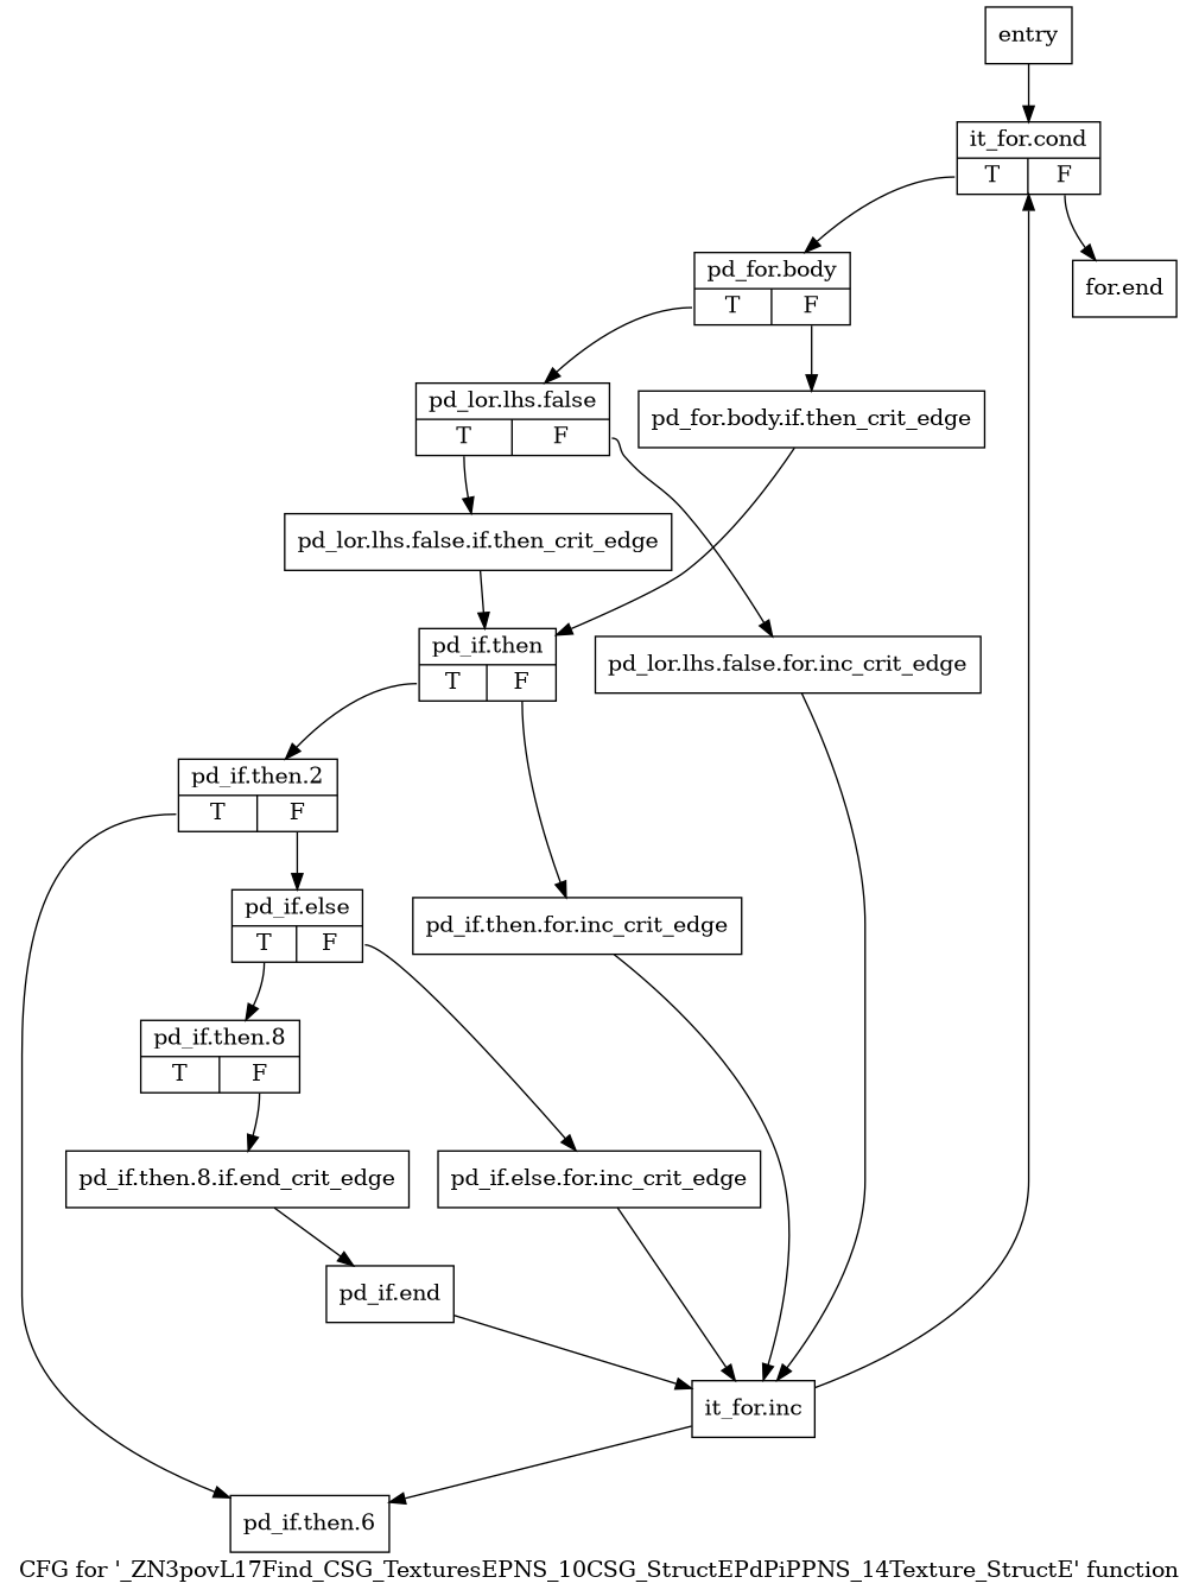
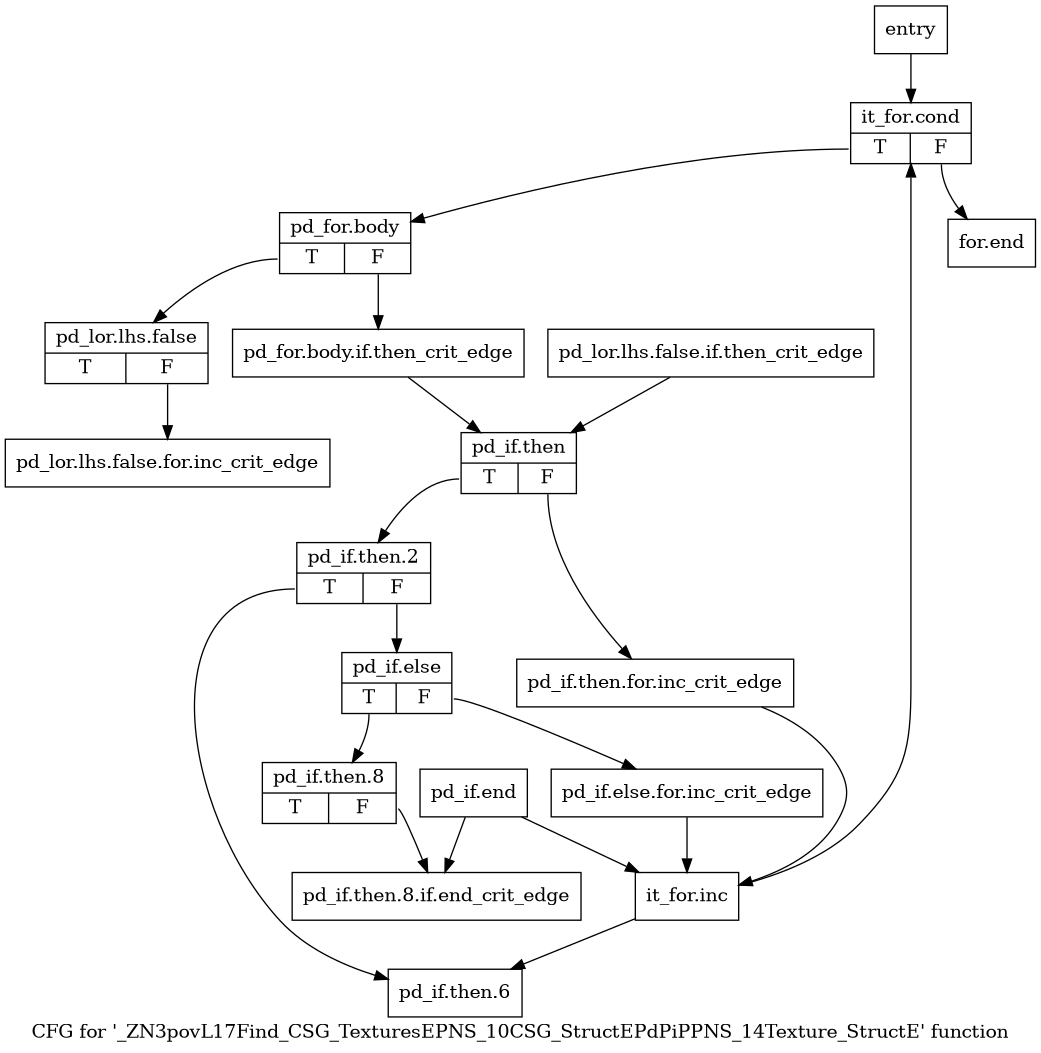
  digraph {
    label="CFG for '_ZN3povL17Find_CSG_TexturesEPNS_10CSG_StructEPdPiPPNS_14Texture_StructE' function"
    node [shape=record]
    n1 [label="{entry}"]
    n2 [label="{it_for.cond|{<s0>T|<s1>F}}"]
    n3 [label="{pd_for.body|{<s0>T|<s1>F}}"]
    n4 [label="{for.end}"]
    n5 [label="{pd_lor.lhs.false|{<s0>T|<s1>F}}"]
    n6 [label="{pd_for.body.if.then_crit_edge}"]
    n7 [label="{pd_lor.lhs.false.if.then_crit_edge}"]
    n8 [label="{pd_lor.lhs.false.for.inc_crit_edge}"]
    n9 [label="{pd_if.then|{<s0>T|<s1>F}}"]
    n10 [label="{it_for.inc}"]
    n11 [label="{pd_if.then.2|{<s0>T|<s1>F}}"]
    n12 [label="{pd_if.then.for.inc_crit_edge}"]
    n13 [label="{pd_if.then.6}"]
    n14 [label="{pd_if.else|{<s0>T|<s1>F}}"]
    n15 [label="{pd_if.then.8|{<s0>T|<s1>F}}"]
    n16 [label="{pd_if.else.for.inc_crit_edge}"]
    n17 [label="{pd_if.then.8.if.end_crit_edge}"]
    n18 [label="{pd_if.end}"]
    n1 -> n2
    n2 -> n3 [tailport=s0]
    n2 -> n4 [tailport=s1]
    n3 -> n5 [tailport=s0]
    n3 -> n6 [tailport=s1]
-   n5 -> n7 [tailport=s0]
    n5 -> n8 [tailport=s1]
    n6 -> n9
    n7 -> n9
-   n8 -> n10
    n9 -> n11 [tailport=s0]
    n9 -> n12 [tailport=s1]
    n10 -> n2
    n10 -> n13
    n11 -> n13 [tailport=s0]
    n11 -> n14 [tailport=s1]
    n12 -> n10
    n14 -> n15 [tailport=s0]
    n14 -> n16 [tailport=s1]
    n15 -> n17 [tailport=s1]
    n16 -> n10
-   n17 -> n18
+   n18 -> n17
    n18 -> n10
  }
